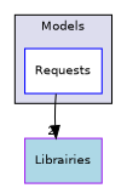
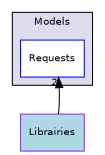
  digraph {
    compound=true
    node [fontname=Helvetica fontsize=10 shape=box style=filled]
    n1 [fillcolor=white label=Requests pencolor=black color=blue]
    n2 [color=purple fillcolor=lightblue label=Librairies]
    subgraph cluster_1 {
      bgcolor="#ddddee"
      fontname=Helvetica
      fontsize=10
      label=Models
      pencolor=black
      n1
    }
-   n1 -> n2 [headlabel=2 labeldistance=1.5 labelfontname=Helvetica labelfontsize=10]
+   n2 -> n1 [headlabel=2 labeldistance=1.5 labelfontname=Helvetica labelfontsize=10]
  }
